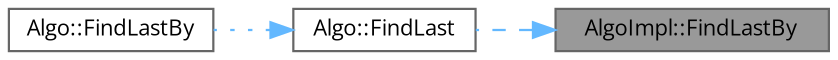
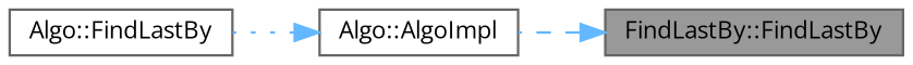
  digraph {
    fontname="Open Sans"
    rankdir=RL
    node [color=grey40 fillcolor=white fontname="Open Sans" fontsize=10 shape=box style=filled]
    edge [color=steelblue1 dir=back fontname="Open Sans" fontsize=10 labelfontname=Helvetica labelfontsize=10]
-   n1 [color=gray40 fillcolor=grey60 fontcolor=black height=0.2 label="AlgoImpl::FindLastBy" width=0.4]
-   n2 [height=0.2 label="Algo::FindLast" width=0.4]
+   n1 [color=gray40 fillcolor=grey60 fontcolor=black height=0.2 label="FindLastBy::FindLastBy" width=0.4]
+   n2 [height=0.2 label="Algo::AlgoImpl" width=0.4]
    n3 [height=0.2 label="Algo::FindLastBy" width=0.4]
    n1 -> n2 [style=dashed]
    n2 -> n3 [style=dotted]
  }
